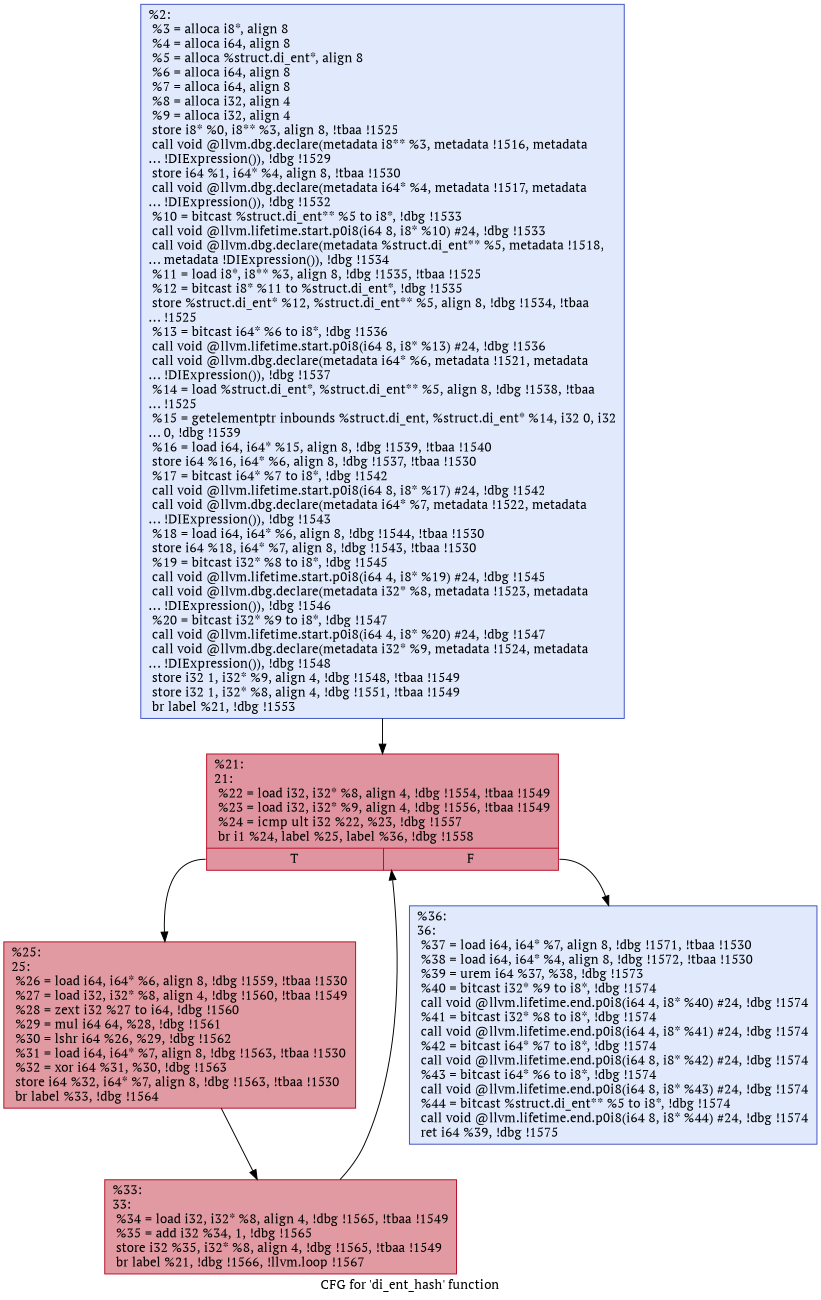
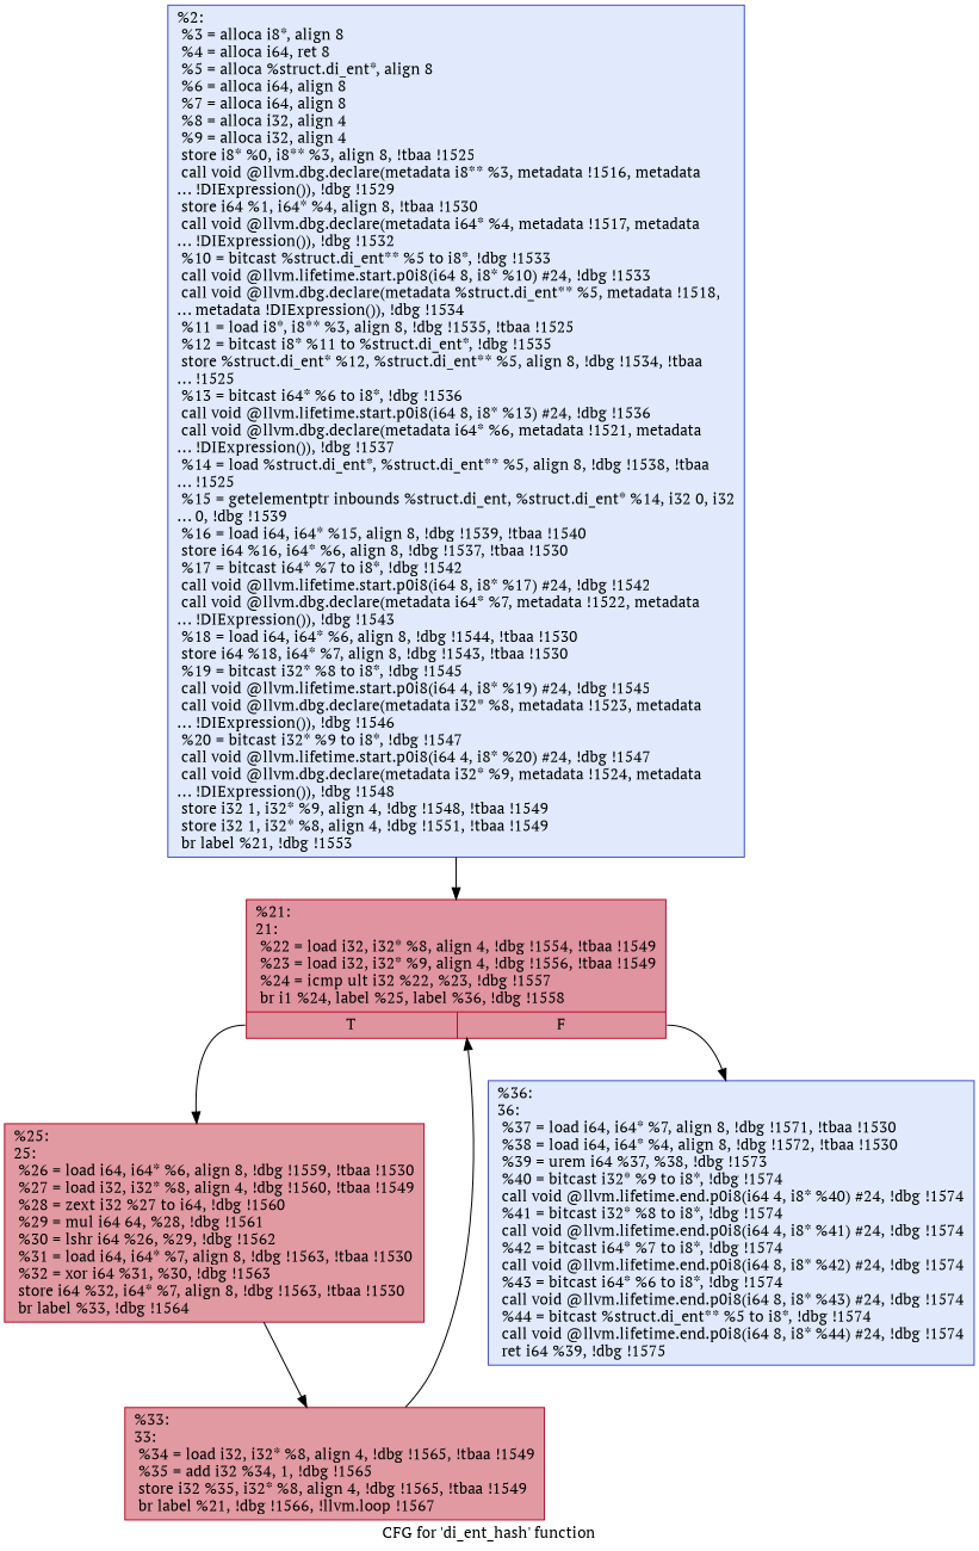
  digraph {
    label="CFG for 'di_ent_hash' function"
    fontname="PT Serif"
    node [color="#b70d28ff" fillcolor="#b9d0f970" shape=record style=filled fontname="PT Serif"]
    edge [fontname="PT Serif"]
-   n1 [color="#3d50c3ff" label="{%2:\l  %3 = alloca i8*, align 8\l  %4 = alloca i64, align 8\l  %5 = alloca %struct.di_ent*, align 8\l  %6 = alloca i64, align 8\l  %7 = alloca i64, align 8\l  %8 = alloca i32, align 4\l  %9 = alloca i32, align 4\l  store i8* %0, i8** %3, align 8, !tbaa !1525\l  call void @llvm.dbg.declare(metadata i8** %3, metadata !1516, metadata\l... !DIExpression()), !dbg !1529\l  store i64 %1, i64* %4, align 8, !tbaa !1530\l  call void @llvm.dbg.declare(metadata i64* %4, metadata !1517, metadata\l... !DIExpression()), !dbg !1532\l  %10 = bitcast %struct.di_ent** %5 to i8*, !dbg !1533\l  call void @llvm.lifetime.start.p0i8(i64 8, i8* %10) #24, !dbg !1533\l  call void @llvm.dbg.declare(metadata %struct.di_ent** %5, metadata !1518,\l... metadata !DIExpression()), !dbg !1534\l  %11 = load i8*, i8** %3, align 8, !dbg !1535, !tbaa !1525\l  %12 = bitcast i8* %11 to %struct.di_ent*, !dbg !1535\l  store %struct.di_ent* %12, %struct.di_ent** %5, align 8, !dbg !1534, !tbaa\l... !1525\l  %13 = bitcast i64* %6 to i8*, !dbg !1536\l  call void @llvm.lifetime.start.p0i8(i64 8, i8* %13) #24, !dbg !1536\l  call void @llvm.dbg.declare(metadata i64* %6, metadata !1521, metadata\l... !DIExpression()), !dbg !1537\l  %14 = load %struct.di_ent*, %struct.di_ent** %5, align 8, !dbg !1538, !tbaa\l... !1525\l  %15 = getelementptr inbounds %struct.di_ent, %struct.di_ent* %14, i32 0, i32\l... 0, !dbg !1539\l  %16 = load i64, i64* %15, align 8, !dbg !1539, !tbaa !1540\l  store i64 %16, i64* %6, align 8, !dbg !1537, !tbaa !1530\l  %17 = bitcast i64* %7 to i8*, !dbg !1542\l  call void @llvm.lifetime.start.p0i8(i64 8, i8* %17) #24, !dbg !1542\l  call void @llvm.dbg.declare(metadata i64* %7, metadata !1522, metadata\l... !DIExpression()), !dbg !1543\l  %18 = load i64, i64* %6, align 8, !dbg !1544, !tbaa !1530\l  store i64 %18, i64* %7, align 8, !dbg !1543, !tbaa !1530\l  %19 = bitcast i32* %8 to i8*, !dbg !1545\l  call void @llvm.lifetime.start.p0i8(i64 4, i8* %19) #24, !dbg !1545\l  call void @llvm.dbg.declare(metadata i32* %8, metadata !1523, metadata\l... !DIExpression()), !dbg !1546\l  %20 = bitcast i32* %9 to i8*, !dbg !1547\l  call void @llvm.lifetime.start.p0i8(i64 4, i8* %20) #24, !dbg !1547\l  call void @llvm.dbg.declare(metadata i32* %9, metadata !1524, metadata\l... !DIExpression()), !dbg !1548\l  store i32 1, i32* %9, align 4, !dbg !1548, !tbaa !1549\l  store i32 1, i32* %8, align 4, !dbg !1551, !tbaa !1549\l  br label %21, !dbg !1553\l}"]
+   n1 [color="#3d50c3ff" label="{%2:\l  %3 = alloca i8*, align 8\l  %4 = alloca i64, ret 8\l  %5 = alloca %struct.di_ent*, align 8\l  %6 = alloca i64, align 8\l  %7 = alloca i64, align 8\l  %8 = alloca i32, align 4\l  %9 = alloca i32, align 4\l  store i8* %0, i8** %3, align 8, !tbaa !1525\l  call void @llvm.dbg.declare(metadata i8** %3, metadata !1516, metadata\l... !DIExpression()), !dbg !1529\l  store i64 %1, i64* %4, align 8, !tbaa !1530\l  call void @llvm.dbg.declare(metadata i64* %4, metadata !1517, metadata\l... !DIExpression()), !dbg !1532\l  %10 = bitcast %struct.di_ent** %5 to i8*, !dbg !1533\l  call void @llvm.lifetime.start.p0i8(i64 8, i8* %10) #24, !dbg !1533\l  call void @llvm.dbg.declare(metadata %struct.di_ent** %5, metadata !1518,\l... metadata !DIExpression()), !dbg !1534\l  %11 = load i8*, i8** %3, align 8, !dbg !1535, !tbaa !1525\l  %12 = bitcast i8* %11 to %struct.di_ent*, !dbg !1535\l  store %struct.di_ent* %12, %struct.di_ent** %5, align 8, !dbg !1534, !tbaa\l... !1525\l  %13 = bitcast i64* %6 to i8*, !dbg !1536\l  call void @llvm.lifetime.start.p0i8(i64 8, i8* %13) #24, !dbg !1536\l  call void @llvm.dbg.declare(metadata i64* %6, metadata !1521, metadata\l... !DIExpression()), !dbg !1537\l  %14 = load %struct.di_ent*, %struct.di_ent** %5, align 8, !dbg !1538, !tbaa\l... !1525\l  %15 = getelementptr inbounds %struct.di_ent, %struct.di_ent* %14, i32 0, i32\l... 0, !dbg !1539\l  %16 = load i64, i64* %15, align 8, !dbg !1539, !tbaa !1540\l  store i64 %16, i64* %6, align 8, !dbg !1537, !tbaa !1530\l  %17 = bitcast i64* %7 to i8*, !dbg !1542\l  call void @llvm.lifetime.start.p0i8(i64 8, i8* %17) #24, !dbg !1542\l  call void @llvm.dbg.declare(metadata i64* %7, metadata !1522, metadata\l... !DIExpression()), !dbg !1543\l  %18 = load i64, i64* %6, align 8, !dbg !1544, !tbaa !1530\l  store i64 %18, i64* %7, align 8, !dbg !1543, !tbaa !1530\l  %19 = bitcast i32* %8 to i8*, !dbg !1545\l  call void @llvm.lifetime.start.p0i8(i64 4, i8* %19) #24, !dbg !1545\l  call void @llvm.dbg.declare(metadata i32* %8, metadata !1523, metadata\l... !DIExpression()), !dbg !1546\l  %20 = bitcast i32* %9 to i8*, !dbg !1547\l  call void @llvm.lifetime.start.p0i8(i64 4, i8* %20) #24, !dbg !1547\l  call void @llvm.dbg.declare(metadata i32* %9, metadata !1524, metadata\l... !DIExpression()), !dbg !1548\l  store i32 1, i32* %9, align 4, !dbg !1548, !tbaa !1549\l  store i32 1, i32* %8, align 4, !dbg !1551, !tbaa !1549\l  br label %21, !dbg !1553\l}"]
    n2 [fillcolor="#b70d2870" label="{%21:\l21:                                               \l  %22 = load i32, i32* %8, align 4, !dbg !1554, !tbaa !1549\l  %23 = load i32, i32* %9, align 4, !dbg !1556, !tbaa !1549\l  %24 = icmp ult i32 %22, %23, !dbg !1557\l  br i1 %24, label %25, label %36, !dbg !1558\l|{<s0>T|<s1>F}}"]
    n3 [fillcolor="#bb1b2c70" label="{%25:\l25:                                               \l  %26 = load i64, i64* %6, align 8, !dbg !1559, !tbaa !1530\l  %27 = load i32, i32* %8, align 4, !dbg !1560, !tbaa !1549\l  %28 = zext i32 %27 to i64, !dbg !1560\l  %29 = mul i64 64, %28, !dbg !1561\l  %30 = lshr i64 %26, %29, !dbg !1562\l  %31 = load i64, i64* %7, align 8, !dbg !1563, !tbaa !1530\l  %32 = xor i64 %31, %30, !dbg !1563\l  store i64 %32, i64* %7, align 8, !dbg !1563, !tbaa !1530\l  br label %33, !dbg !1564\l}"]
    n4 [color="#3d50c3ff" label="{%36:\l36:                                               \l  %37 = load i64, i64* %7, align 8, !dbg !1571, !tbaa !1530\l  %38 = load i64, i64* %4, align 8, !dbg !1572, !tbaa !1530\l  %39 = urem i64 %37, %38, !dbg !1573\l  %40 = bitcast i32* %9 to i8*, !dbg !1574\l  call void @llvm.lifetime.end.p0i8(i64 4, i8* %40) #24, !dbg !1574\l  %41 = bitcast i32* %8 to i8*, !dbg !1574\l  call void @llvm.lifetime.end.p0i8(i64 4, i8* %41) #24, !dbg !1574\l  %42 = bitcast i64* %7 to i8*, !dbg !1574\l  call void @llvm.lifetime.end.p0i8(i64 8, i8* %42) #24, !dbg !1574\l  %43 = bitcast i64* %6 to i8*, !dbg !1574\l  call void @llvm.lifetime.end.p0i8(i64 8, i8* %43) #24, !dbg !1574\l  %44 = bitcast %struct.di_ent** %5 to i8*, !dbg !1574\l  call void @llvm.lifetime.end.p0i8(i64 8, i8* %44) #24, !dbg !1574\l  ret i64 %39, !dbg !1575\l}"]
    n5 [fillcolor="#bb1b2c70" label="{%33:\l33:                                               \l  %34 = load i32, i32* %8, align 4, !dbg !1565, !tbaa !1549\l  %35 = add i32 %34, 1, !dbg !1565\l  store i32 %35, i32* %8, align 4, !dbg !1565, !tbaa !1549\l  br label %21, !dbg !1566, !llvm.loop !1567\l}"]
    n1 -> n2
    n2 -> n3 [tailport=s0]
    n2 -> n4 [tailport=s1]
    n3 -> n5
    n5 -> n2
  }
